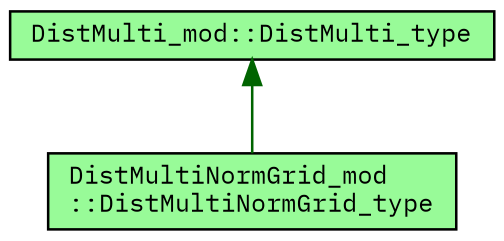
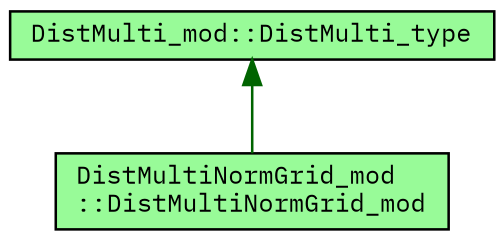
  digraph {
    fontname="IBM Plex Mono"
    node [color=black fillcolor=palegreen fontname="IBM Plex Mono" fontsize=10 shape=record style=filled]
-   n1 [fontcolor=black height=0.2 label="DistMultiNormGrid_mod\l::DistMultiNormGrid_type" width=0.4]
+   n1 [fontcolor=black height=0.2 label="DistMultiNormGrid_mod\l::DistMultiNormGrid_mod" width=0.4]
    n2 [height=0.2 label="DistMulti_mod::DistMulti_type" width=0.4]
    n2 -> n1 [color=darkgreen dir=back fontname="IBM Plex Mono" fontsize=10 labelfontname=Helvetica labelfontsize=10 style=solid]
  }
